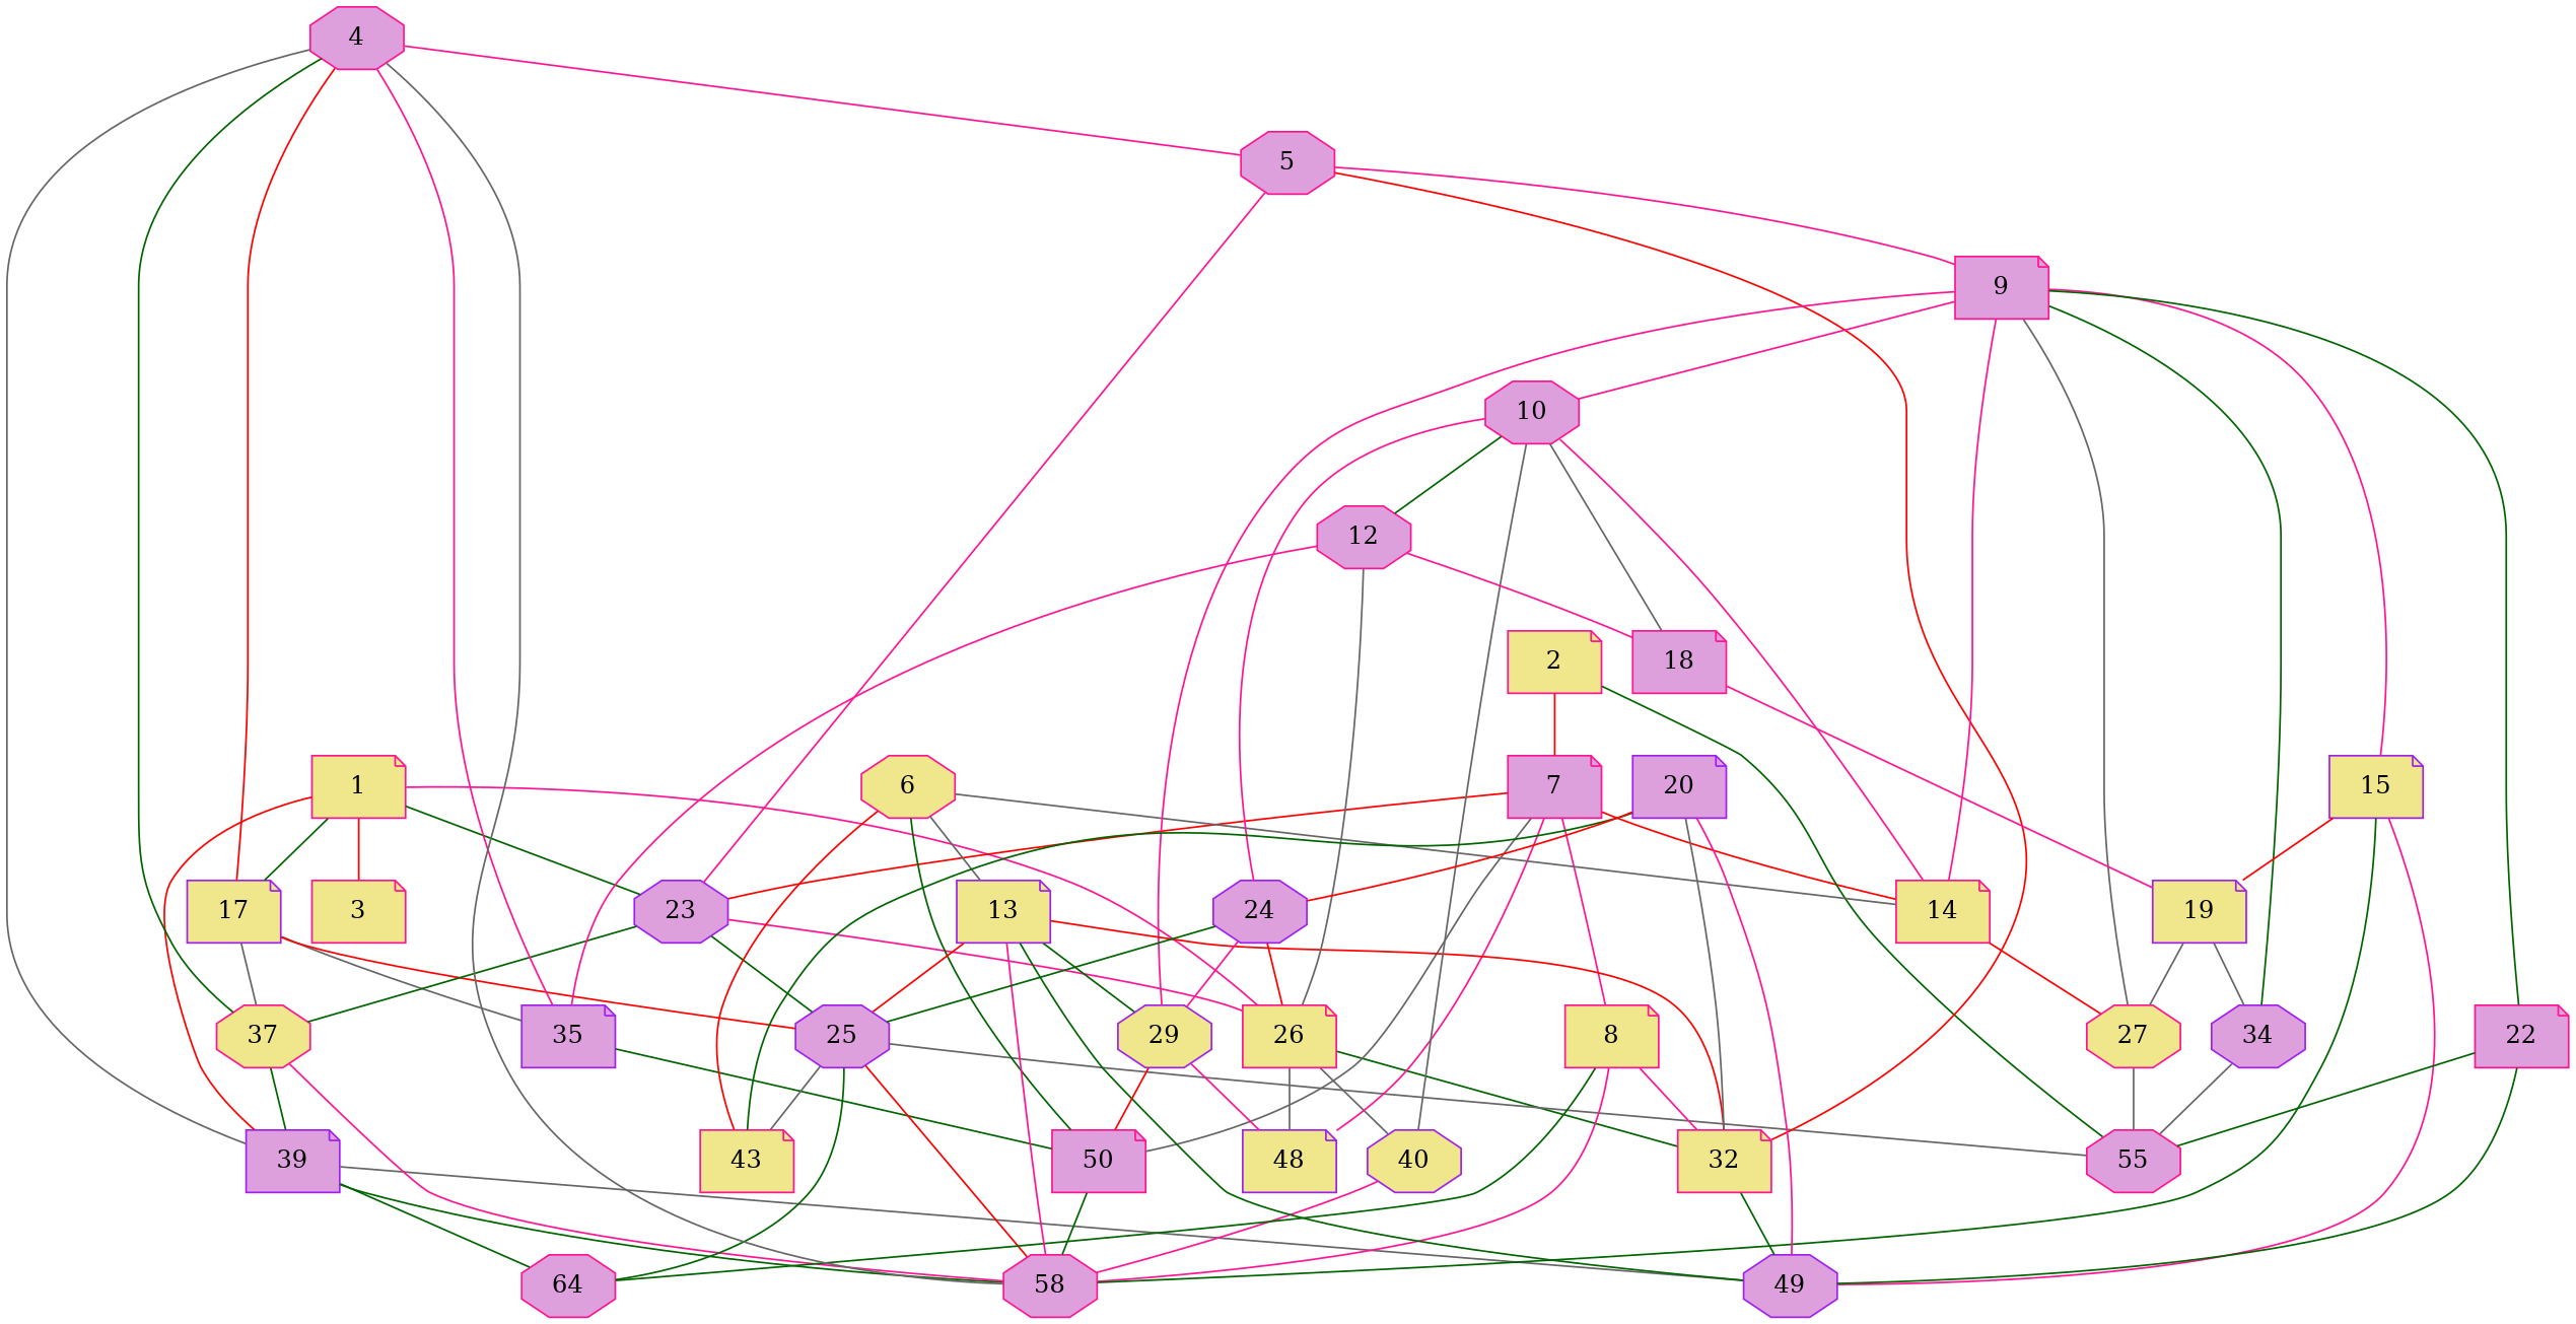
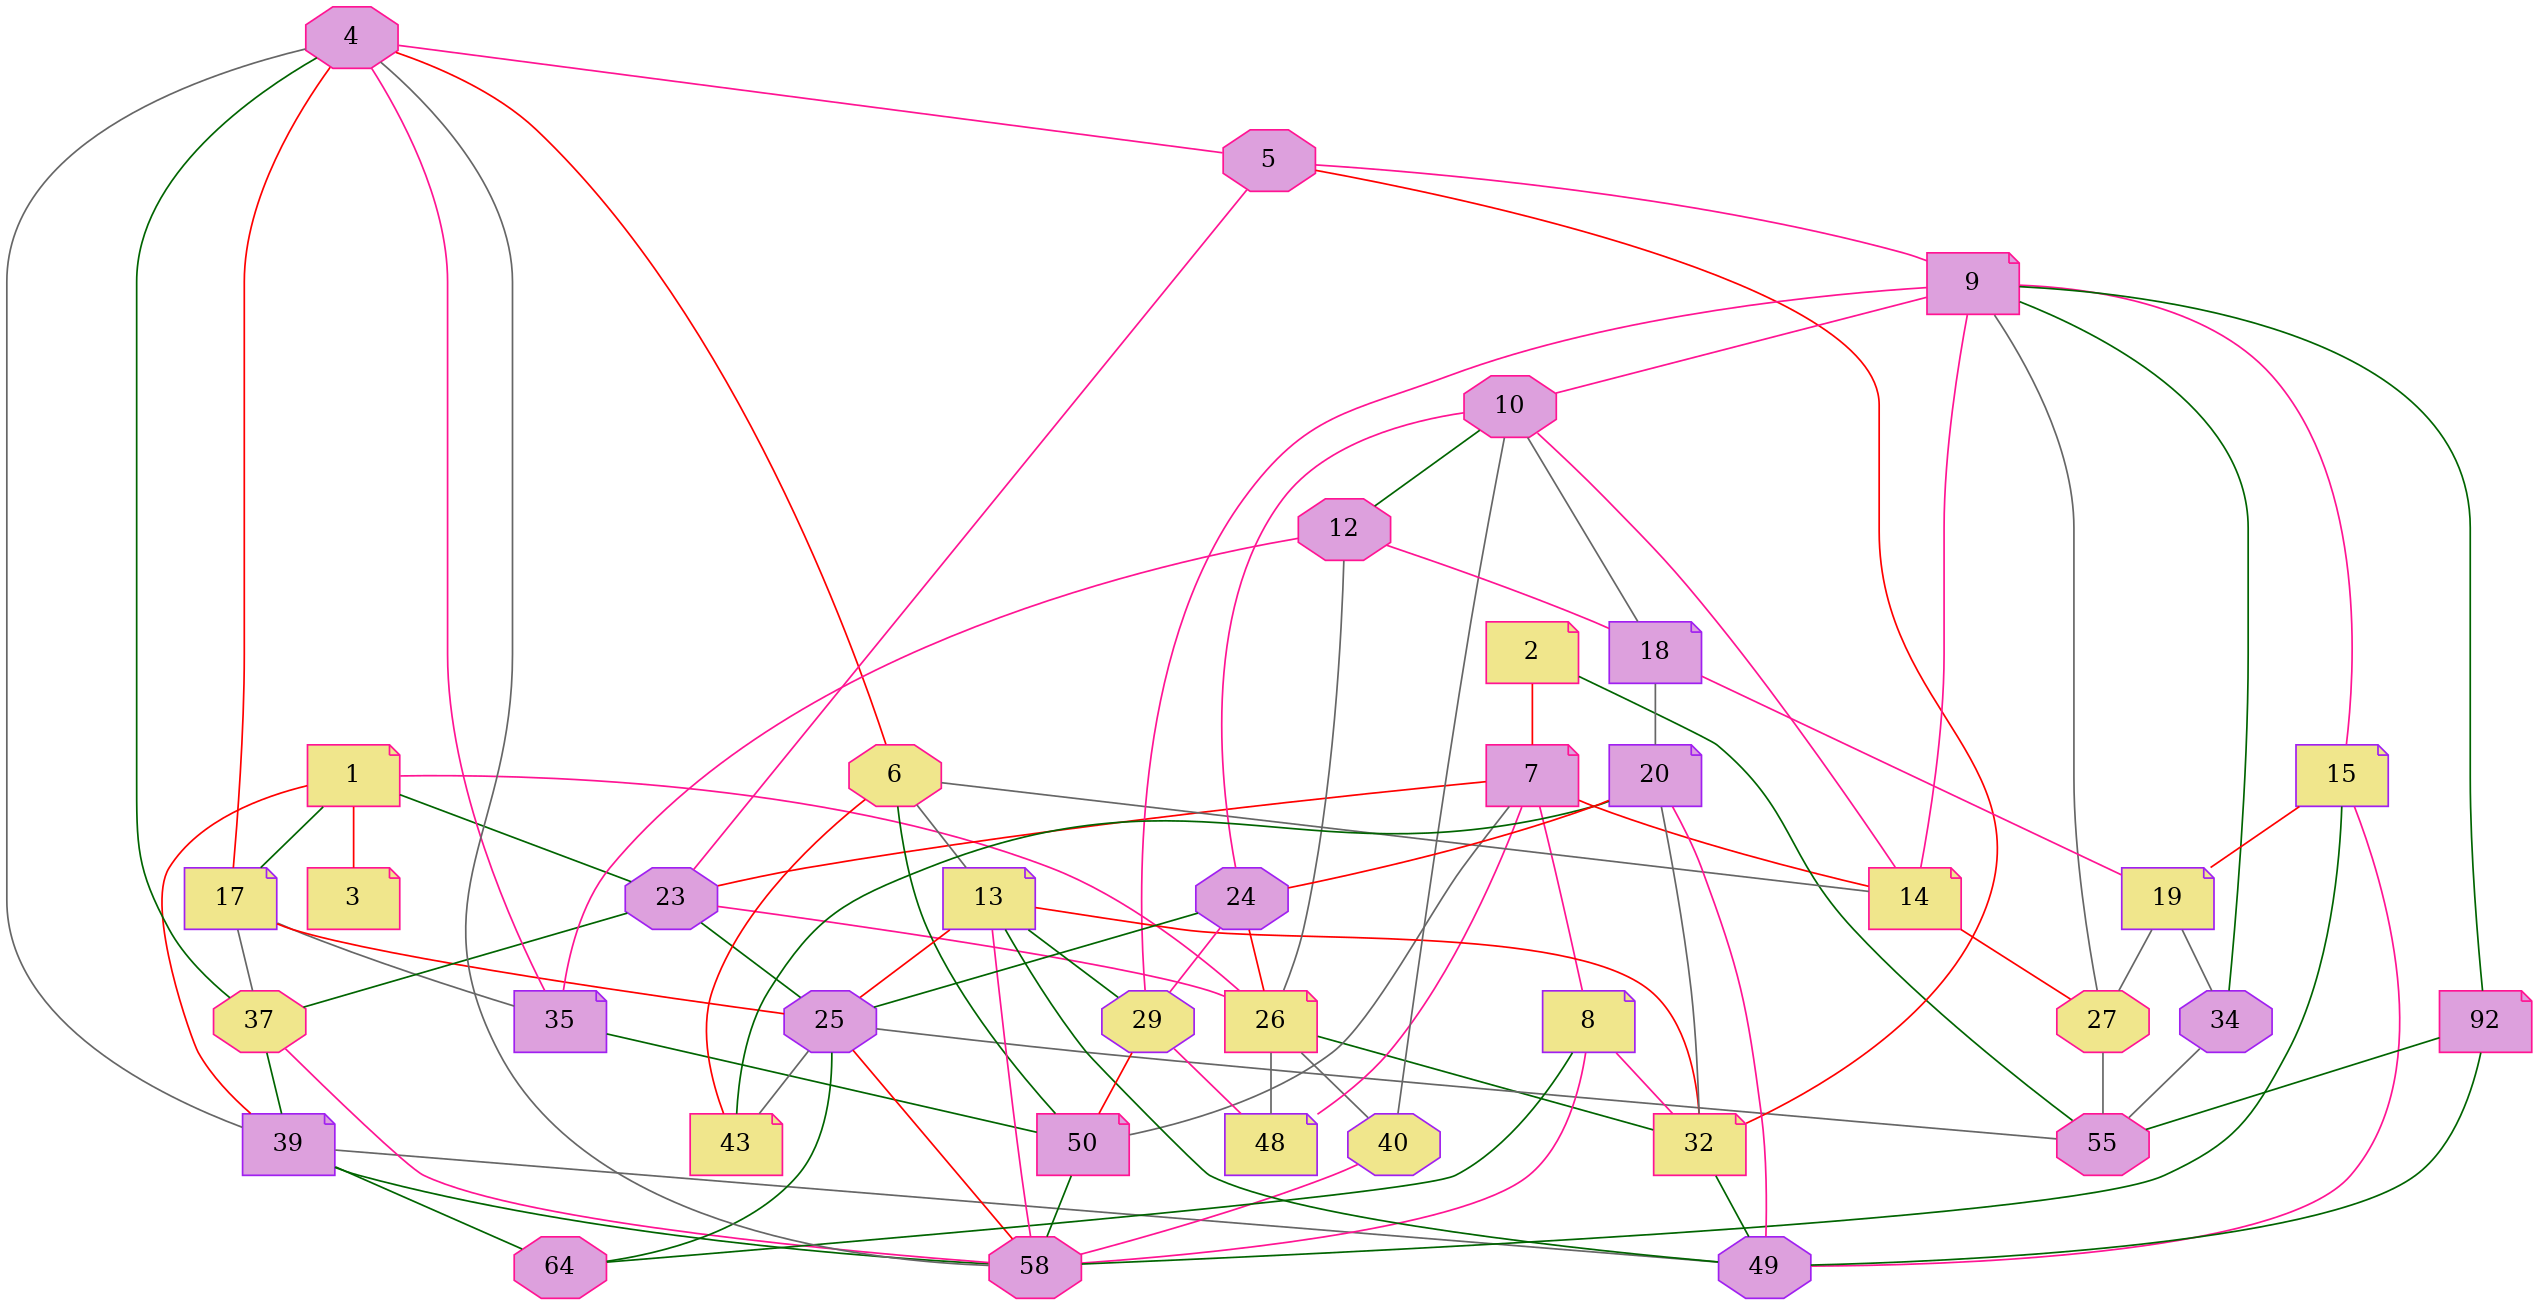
  graph {
    node [color=deeppink fillcolor=plum shape=note style=filled]
    edge [color=darkgreen]
    1 [fillcolor=khaki super="+51"]
    3 [fillcolor=khaki]
    17 [color=purple fillcolor=khaki super="+54"]
    23 [color=purple shape=octagon super="+42"]
    26 [fillcolor=khaki super="+41"]
    39 [color=purple super="+44"]
    35 [color=purple super="+46"]
    37 [fillcolor=khaki shape=octagon super="+57"]
    25 [color=purple shape=octagon super="+62"]
    32 [fillcolor=khaki super="+59"]
    48 [color=purple fillcolor=khaki]
    40 [color=purple fillcolor=khaki shape=octagon]
    58 [shape=octagon super="+66"]
    64 [shape=octagon super="+65"]
    49 [color=purple shape=octagon super="+60"]
    7 [super="+31"]
    14 [fillcolor=khaki]
    50
-   8 [fillcolor=khaki super="+47"]
+   8 [color=purple fillcolor=khaki super="+47"]
    2 [fillcolor=khaki]
    55 [shape=octagon super="+56"]
    4 [shape=octagon super="+11"]
    5 [shape=octagon]
    6 [fillcolor=khaki shape=octagon super="+45"]
    9 [super="+16"]
    13 [color=purple fillcolor=khaki super="+53"]
    43 [fillcolor=khaki]
    10 [shape=octagon super="+38"]
    15 [color=purple fillcolor=khaki super="+61"]
-   22
+   22 [label=92]
    27 [fillcolor=khaki shape=octagon]
    29 [color=purple fillcolor=khaki shape=octagon super="+36"]
    34 [color=purple shape=octagon]
    12 [shape=octagon super="+33"]
-   18 [super="+28"]
+   18 [color=purple super="+28"]
    24 [color=purple shape=octagon super="+30"]
    19 [color=purple fillcolor=khaki super="+52"]
    20 [color=purple super="+63"]
    1 -- 3 [color=red weight=2]
    1 -- 17
    1 -- 23 [weight=2]
    1 -- 26 [color=deeppink]
    1 -- 39 [color=red]
    17 -- 35 [color=gray40]
    17 -- 37 [color=gray40]
    17 -- 25 [color=red]
    23 -- 26 [color=deeppink]
    23 -- 37
    23 -- 25 [weight=2]
    26 -- 32
    26 -- 48 [color=gray40]
    26 -- 40 [color=gray40]
    39 -- 58
    39 -- 64 [weight=2]
    39 -- 49 [color=gray40]
    35 -- 50
    37 -- 39
    37 -- 58 [color=deeppink]
    25 -- 58 [color=red]
    25 -- 64
    25 -- 55 [color=gray40]
    25 -- 43 [color=gray40]
    32 -- 49
    40 -- 58 [color=deeppink]
    7 -- 23 [color=red]
    7 -- 48 [color=deeppink]
    7 -- 14 [color=red]
    7 -- 50 [color=gray40]
    7 -- 8 [color=deeppink]
    14 -- 27 [color=red]
    50 -- 58
    8 -- 32 [color=deeppink]
    8 -- 58 [color=deeppink]
    8 -- 64
    2 -- 7 [color=red]
    2 -- 55
    4 -- 17 [color=red]
    4 -- 39 [color=gray40]
    4 -- 35 [color=deeppink]
    4 -- 37 [weight=2]
    4 -- 58 [color=gray40]
    4 -- 5 [color=deeppink]
+   4 -- 6 [color=red]
    5 -- 23 [color=deeppink]
    5 -- 32 [color=red]
    5 -- 9 [color=deeppink]
    6 -- 14 [color=gray40]
    6 -- 50
    6 -- 13 [color=gray40]
    6 -- 43 [color=red]
    9 -- 14 [color=deeppink weight=2]
    9 -- 10 [color=deeppink]
    9 -- 15 [color=deeppink]
    9 -- 22
    9 -- 27 [color=gray40]
    9 -- 29 [color=deeppink]
    9 -- 34
    13 -- 25 [color=red]
    13 -- 32 [color=red]
    13 -- 58 [color=deeppink]
    13 -- 49
    13 -- 29
    10 -- 40 [color=gray40]
    10 -- 14 [color=deeppink]
    10 -- 12
    10 -- 18 [color=gray40]
    10 -- 24 [color=deeppink]
    15 -- 58 [weight=2]
    15 -- 49 [color=deeppink]
    15 -- 19 [color=red]
    22 -- 49
    22 -- 55
    27 -- 55 [color=gray40]
    29 -- 48 [color=deeppink]
    29 -- 50 [color=red]
    34 -- 55 [color=gray40]
    12 -- 26 [color=gray40]
    12 -- 35 [color=deeppink]
    12 -- 18 [color=deeppink]
    18 -- 19 [color=deeppink]
+   18 -- 20 [color=gray40]
    24 -- 26 [color=red]
    24 -- 25
    24 -- 29 [color=deeppink]
    19 -- 27 [color=gray40]
    19 -- 34 [color=gray40]
    20 -- 32 [color=gray40]
    20 -- 49 [color=deeppink]
    20 -- 43
    20 -- 24 [color=red]
  }
